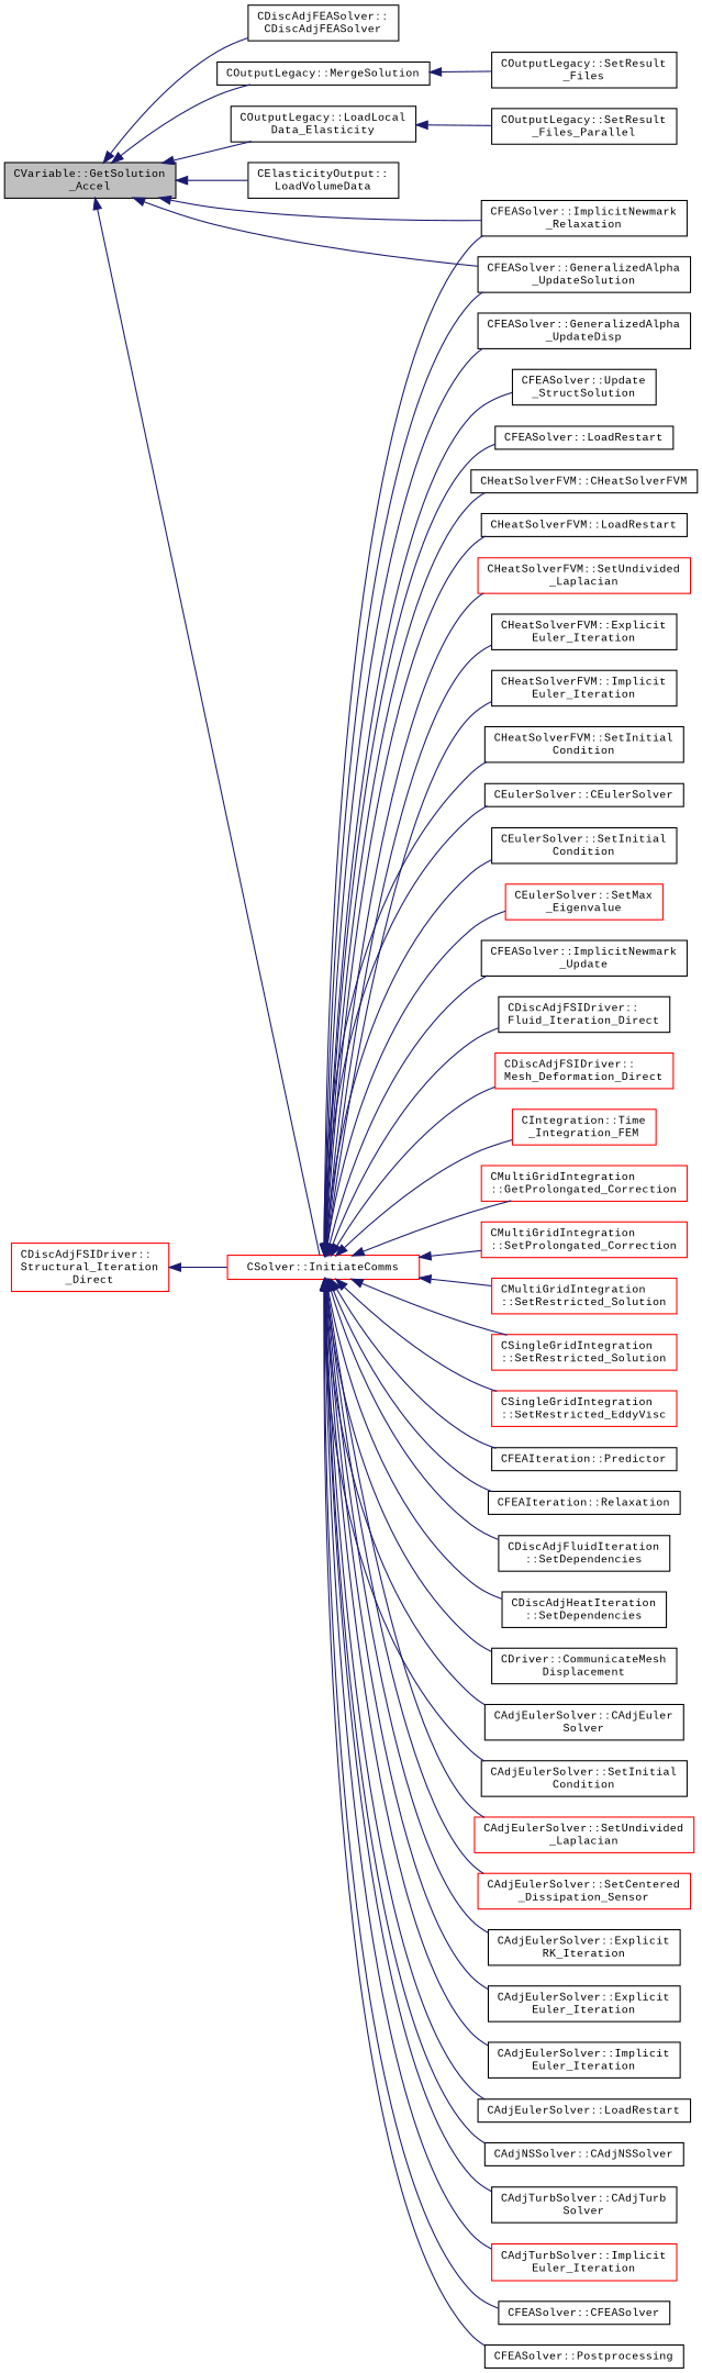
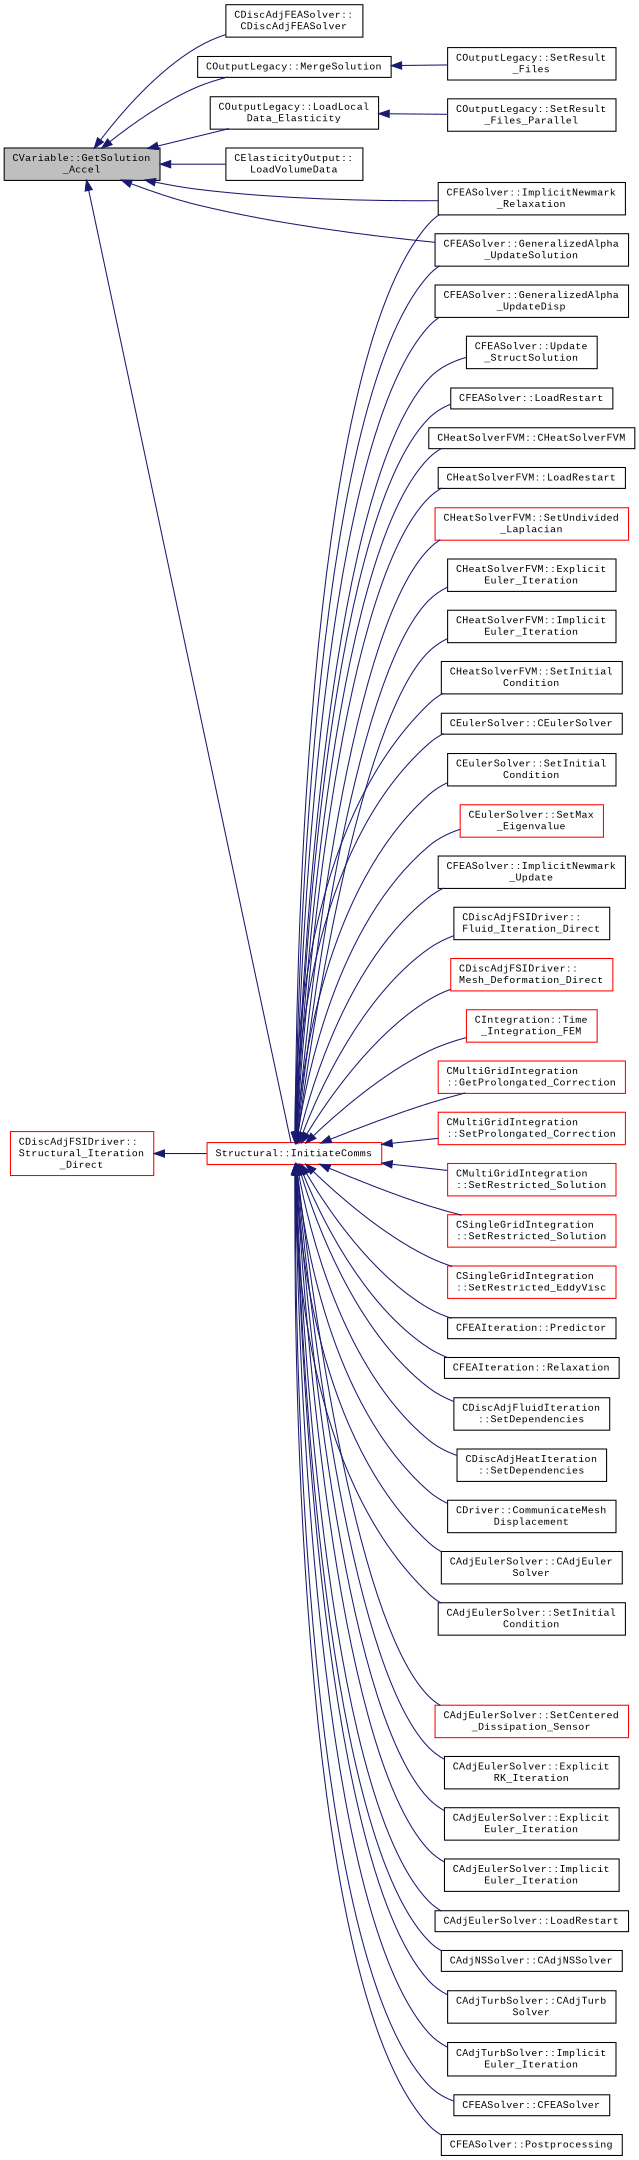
  digraph {
    fontname="Liberation Mono"
    rankdir=LR
    node [color=black fillcolor=white fontname="Liberation Mono" fontsize=10 shape=record style=filled]
    edge [color=midnightblue dir=back fontname="Liberation Mono" fontsize=10 labelfontname=Helvetica labelfontsize=10 style=solid]
    n1 [fillcolor=grey75 fontcolor=black height=0.2 label="CVariable::GetSolution\l_Accel" width=0.4]
    n2 [height=0.2 label="CElasticityOutput::\lLoadVolumeData" width=0.4]
    n3 [height=0.2 label="COutputLegacy::MergeSolution" width=0.4]
    n4 [height=0.2 label="COutputLegacy::LoadLocal\lData_Elasticity" width=0.4]
    n5 [height=0.2 label="CDiscAdjFEASolver::\lCDiscAdjFEASolver" width=0.4]
    n6 [height=0.2 label="CFEASolver::ImplicitNewmark\l_Relaxation" width=0.4]
    n7 [height=0.2 label="CFEASolver::GeneralizedAlpha\l_UpdateSolution" width=0.4]
-   n8 [color=red height=0.2 label="CSolver::InitiateComms" width=0.4]
+   n8 [color=red height=0.2 label="Structural::InitiateComms" width=0.4]
    n9 [height=0.2 label="COutputLegacy::SetResult\l_Files" width=0.4]
    n10 [height=0.2 label="COutputLegacy::SetResult\l_Files_Parallel" width=0.4]
    n11 [height=0.2 label="CFEASolver::ImplicitNewmark\l_Update" width=0.4]
    n12 [height=0.2 label="CDiscAdjFSIDriver::\lFluid_Iteration_Direct" width=0.4]
    n13 [color=red height=0.2 label="CDiscAdjFSIDriver::\lMesh_Deformation_Direct" width=0.4]
    n14 [color=red height=0.2 label="CIntegration::Time\l_Integration_FEM" width=0.4]
    n15 [color=red height=0.2 label="CMultiGridIntegration\l::GetProlongated_Correction" width=0.4]
    n16 [color=red height=0.2 label="CMultiGridIntegration\l::SetProlongated_Correction" width=0.4]
    n17 [color=red height=0.2 label="CMultiGridIntegration\l::SetRestricted_Solution" width=0.4]
    n18 [color=red height=0.2 label="CSingleGridIntegration\l::SetRestricted_Solution" width=0.4]
    n19 [color=red height=0.2 label="CSingleGridIntegration\l::SetRestricted_EddyVisc" width=0.4]
    n20 [height=0.2 label="CFEAIteration::Predictor" width=0.4]
    n21 [height=0.2 label="CFEAIteration::Relaxation" width=0.4]
    n22 [height=0.2 label="CDiscAdjFluidIteration\l::SetDependencies" width=0.4]
    n23 [height=0.2 label="CDiscAdjHeatIteration\l::SetDependencies" width=0.4]
    n24 [height=0.2 label="CDriver::CommunicateMesh\lDisplacement" width=0.4]
    n25 [height=0.2 label="CAdjEulerSolver::CAdjEuler\lSolver" width=0.4]
    n26 [height=0.2 label="CAdjEulerSolver::SetInitial\lCondition" width=0.4]
-   n27 [color=red height=0.2 label="CAdjEulerSolver::SetUndivided\l_Laplacian" width=0.4]
    n28 [color=red height=0.2 label="CAdjEulerSolver::SetCentered\l_Dissipation_Sensor" width=0.4]
    n29 [height=0.2 label="CAdjEulerSolver::Explicit\lRK_Iteration" width=0.4]
    n30 [height=0.2 label="CAdjEulerSolver::Explicit\lEuler_Iteration" width=0.4]
    n31 [height=0.2 label="CAdjEulerSolver::Implicit\lEuler_Iteration" width=0.4]
    n32 [height=0.2 label="CAdjEulerSolver::LoadRestart" width=0.4]
    n33 [height=0.2 label="CAdjNSSolver::CAdjNSSolver" width=0.4]
    n34 [height=0.2 label="CAdjTurbSolver::CAdjTurb\lSolver" width=0.4]
-   n35 [color=red height=0.2 label="CAdjTurbSolver::Implicit\lEuler_Iteration" width=0.4]
+   n35 [height=0.2 label="CAdjTurbSolver::Implicit\lEuler_Iteration" width=0.4]
    n36 [height=0.2 label="CFEASolver::CFEASolver" width=0.4]
    n37 [height=0.2 label="CFEASolver::Postprocessing" width=0.4]
    n38 [height=0.2 label="CFEASolver::GeneralizedAlpha\l_UpdateDisp" width=0.4]
    n39 [height=0.2 label="CFEASolver::Update\l_StructSolution" width=0.4]
    n40 [height=0.2 label="CFEASolver::LoadRestart" width=0.4]
    n41 [height=0.2 label="CHeatSolverFVM::CHeatSolverFVM" width=0.4]
    n42 [height=0.2 label="CHeatSolverFVM::LoadRestart" width=0.4]
    n43 [color=red height=0.2 label="CHeatSolverFVM::SetUndivided\l_Laplacian" width=0.4]
    n44 [height=0.2 label="CHeatSolverFVM::Explicit\lEuler_Iteration" width=0.4]
    n45 [height=0.2 label="CHeatSolverFVM::Implicit\lEuler_Iteration" width=0.4]
    n46 [height=0.2 label="CHeatSolverFVM::SetInitial\lCondition" width=0.4]
    n47 [height=0.2 label="CEulerSolver::CEulerSolver" width=0.4]
    n48 [height=0.2 label="CEulerSolver::SetInitial\lCondition" width=0.4]
    n49 [color=red height=0.2 label="CEulerSolver::SetMax\l_Eigenvalue" width=0.4]
    n50 [color=red height=0.2 label="CDiscAdjFSIDriver::\lStructural_Iteration\l_Direct" width=0.4]
    n1 -> n2
    n1 -> n3
    n1 -> n4
    n1 -> n5
    n1 -> n6
    n1 -> n7
    n1 -> n8
    n3 -> n9
    n4 -> n10
    n8 -> n6
    n8 -> n7
    n8 -> n11
    n8 -> n12
    n8 -> n13
    n8 -> n14
    n8 -> n15
    n8 -> n16
    n8 -> n17
    n8 -> n18
    n8 -> n19
    n8 -> n20
    n8 -> n21
    n8 -> n22
    n8 -> n23
    n8 -> n24
    n8 -> n25
    n8 -> n26
-   n8 -> n27
    n8 -> n28
    n8 -> n29
    n8 -> n30
    n8 -> n31
    n8 -> n32
    n8 -> n33
    n8 -> n34
    n8 -> n35
    n8 -> n36
    n8 -> n37
    n8 -> n38
    n8 -> n39
    n8 -> n40
    n8 -> n41
    n8 -> n42
    n8 -> n43
    n8 -> n44
    n8 -> n45
    n8 -> n46
    n8 -> n47
    n8 -> n48
    n8 -> n49
    n50 -> n8
  }
